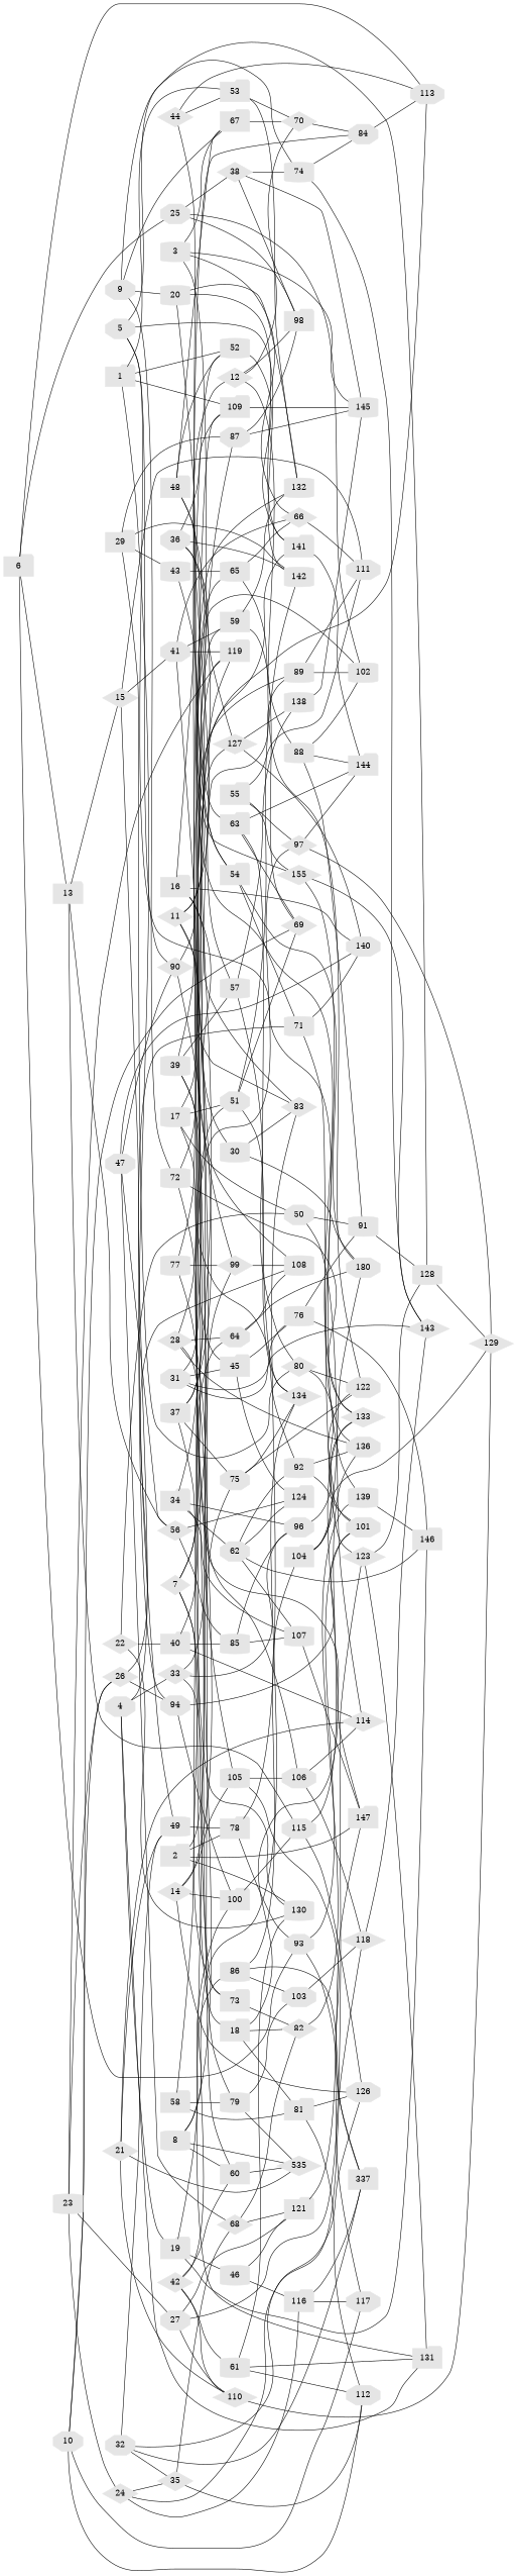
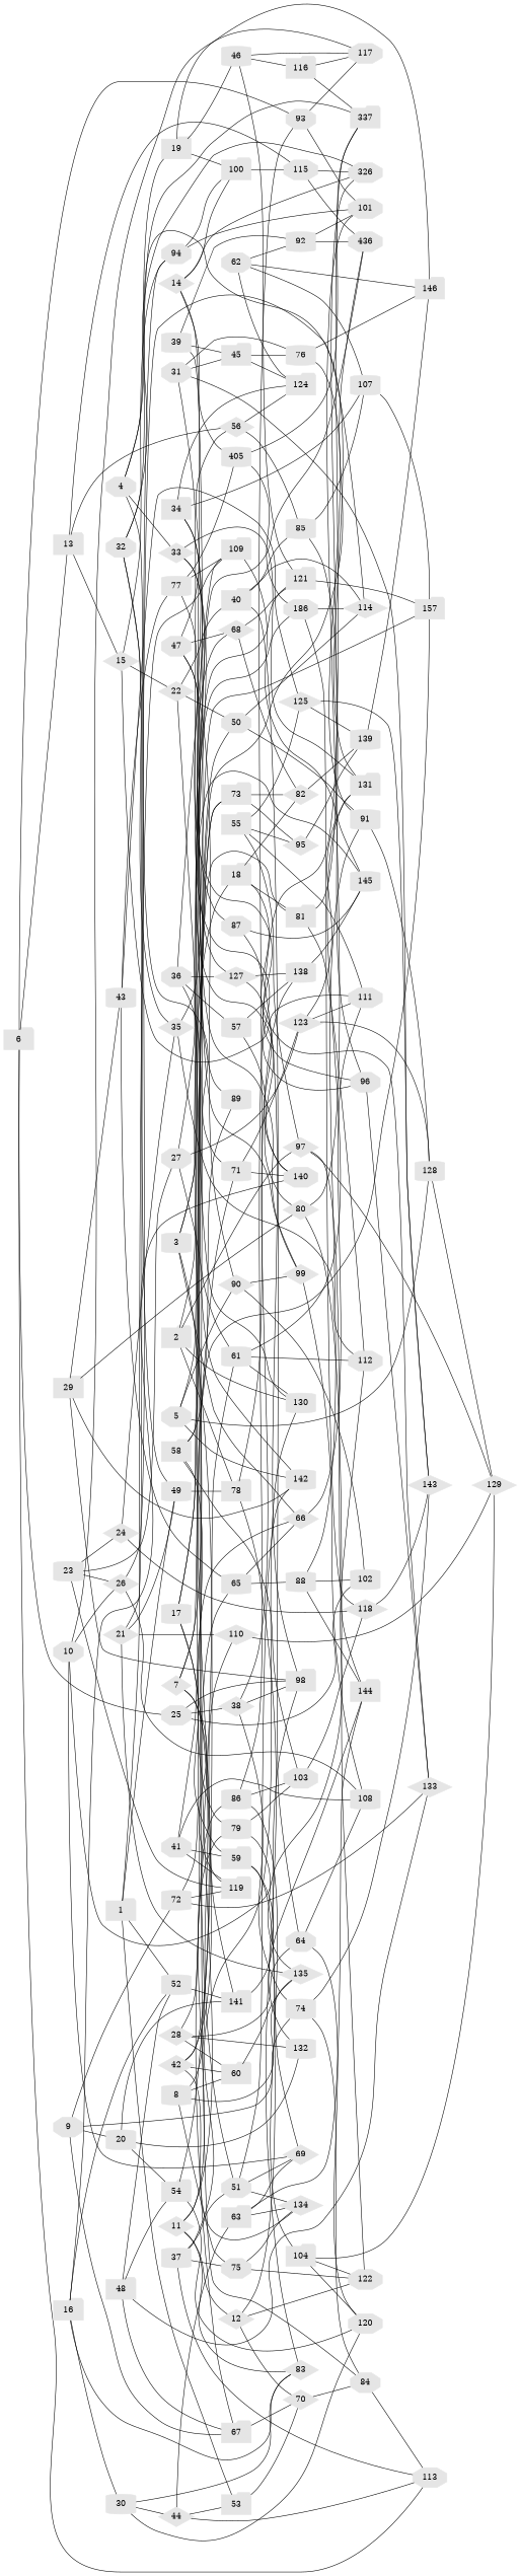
  graph {
    rankdir=LR
    node [color=gray90 shape=cylinder style=filled]
    1 [shape=folder]
    49
    52
    53 [shape=folder]
    109 [shape=folder]
    78 [shape=folder]
    141 [shape=folder]
    70 [shape=diamond]
    132
    145
    2 [shape=folder]
    97 [shape=diamond]
    130
-   147 [shape=folder]
+   147 [shape=folder label=157]
    93 [shape=octagon]
    83 [shape=diamond]
    144 [shape=folder]
    129 [shape=diamond]
    66 [shape=diamond]
    3
    67 [shape=folder]
-   106 [shape=octagon]
+   106 [shape=octagon label=186]
    111 [shape=octagon]
    114 [shape=diamond]
    118 [shape=diamond]
    4 [shape=octagon]
    19 [shape=folder]
    33 [shape=diamond]
    71
    131 [shape=folder]
    100 [shape=folder]
    46
    146 [shape=folder]
    96 [shape=octagon]
    127 [shape=diamond]
    140 [shape=octagon]
    123 [shape=diamond]
    5 [shape=octagon]
    90 [shape=diamond]
    128
-   136 [shape=octagon]
+   136 [shape=octagon label=436]
    142
    99 [shape=diamond]
    102
    6 [shape=folder]
    13 [shape=folder]
    25 [shape=octagon]
    113 [shape=octagon]
    15 [shape=diamond]
    56 [shape=diamond]
    115 [shape=octagon]
    98 [shape=folder]
    38 [shape=diamond]
    117 [shape=octagon]
    101 [shape=octagon]
    7 [shape=diamond]
    18 [shape=folder]
    73 [shape=folder]
    119 [shape=folder]
    81 [shape=folder]
    82 [shape=diamond]
    133 [shape=diamond]
+   95 [shape=diamond]
    60 [shape=folder]
    8
    75 [shape=octagon]
    86
-   135 [shape=diamond label=535]
+   135 [shape=diamond]
    122 [shape=octagon]
    134 [shape=diamond]
    n71 [label=337 shape=folder]
    103 [shape=octagon]
    104 [shape=folder]
    9 [shape=octagon]
    20
    72
    74
    54 [shape=folder]
    143 [shape=diamond]
    84 [shape=octagon]
    10 [shape=octagon]
    26 [shape=diamond]
    69 [shape=diamond]
    112 [shape=octagon]
    94 [shape=octagon]
    108
    11 [shape=diamond]
    12 [shape=diamond]
    65
    79
    88
    22 [shape=diamond]
    124 [shape=folder]
    85
-   126 [shape=octagon]
+   126 [shape=octagon label=326]
    14 [shape=diamond]
-   105
+   105 [label=405]
    50 [shape=octagon]
    40 [shape=folder]
    16 [shape=folder]
    30
    44 [shape=diamond]
-   120 [shape=octagon label=180]
+   120 [shape=octagon]
    17
    51 [shape=octagon]
    59 [shape=folder]
    91
    139
    116 [shape=folder]
    121 [shape=folder]
    21 [shape=diamond]
    110 [shape=diamond]
    64 [shape=octagon]
    23
    24 [shape=diamond]
    27 [shape=octagon]
    35 [shape=diamond]
    68 [shape=diamond]
    138
    28 [shape=diamond]
    29 [shape=folder]
    43
    80 [shape=diamond]
    87 [shape=octagon]
    77
-   125 [shape=diamond label=155]
+   125 [shape=diamond]
    63 [shape=folder]
    31 [shape=octagon]
    45 [shape=folder]
    76
    89
    32 [shape=octagon]
    34 [shape=folder]
    107
    36 [shape=octagon]
    57
    37
    39
    92
    41 [shape=octagon]
    42 [shape=diamond]
    61
    47 [shape=octagon]
    48 [shape=folder]
    55 [shape=folder]
    58 [shape=folder]
    62 [shape=octagon]
    1 -- 49
    1 -- 52
    1 -- 53
    1 -- 109
    49 -- 78
    52 -- 141
    53 -- 70
-   53 -- 132
    109 -- 145
    78 -- 93
    78 -- 83
    141 -- 144
    70 -- 84
    2 -- 78
    2 -- 97
    2 -- 130
    2 -- 147
    97 -- 144
    97 -- 129
    93 -- 117
    93 -- 101
    66 -- 111
    3 -- 145
    3 -- 66
    3 -- 67
    3 -- 106
    67 -- 70
    106 -- 114
    106 -- 118
    118 -- 143
    4 -- 19
    4 -- 33
    4 -- 71
    4 -- 131
    19 -- 100
    19 -- 46
    19 -- 146
    33 -- 131
    33 -- 96
    33 -- 127
    71 -- 140
    71 -- 123
    100 -- 115
+   46 -- 117
    46 -- 116
    46 -- 121
    96 -- 133
    127 -- 140
    127 -- 138
    123 -- 131
    123 -- 128
    5 -- 90
    5 -- 128
    5 -- 136
    5 -- 142
    90 -- 99
    90 -- 102
    128 -- 129
    99 -- 108
    6 -- 93
    6 -- 13
    6 -- 25
    6 -- 113
    13 -- 15
    13 -- 56
    13 -- 115
    25 -- 102
    25 -- 98
    25 -- 38
    15 -- 111
    15 -- 94
-   15 -- 41
+   15 -- 22
    56 -- 124
    56 -- 85
    115 -- 136
    115 -- 126
    38 -- 98
    38 -- 74
-   38 -- 145
+   38 -- 138
    7 -- 141
    7 -- 18
    7 -- 73
    7 -- 119
    18 -- 81
    18 -- 82
    18 -- 133
    73 -- 82
+   73 -- 95
    81 -- 112
    81 -- 126
    82 -- 139
+   95 -- 139
    60 -- 135
    8 -- 60
    8 -- 75
    8 -- 86
    8 -- 135
    75 -- 122
    75 -- 134
    86 -- n71
    86 -- 103
    86 -- 104
    103 -- 118
    104 -- 129
    104 -- 122
    104 -- 120
    9 -- 67
    9 -- 20
    9 -- 72
    9 -- 74
    20 -- 141
    20 -- 132
    20 -- 54
    72 -- 147
    72 -- 119
    72 -- 133
    74 -- 143
    74 -- 84
    54 -- 71
    54 -- 120
    84 -- 113
    10 -- 117
    10 -- 26
    10 -- 69
    10 -- 112
    26 -- 94
    26 -- 108
    94 -- 100
    94 -- 101
    11 -- 83
    11 -- 12
    11 -- 65
    11 -- 79
    12 -- 70
    12 -- 98
    12 -- 122
    65 -- 66
    65 -- 88
    79 -- 135
    79 -- 103
    88 -- 144
    88 -- 102
    88 -- 91
    22 -- 130
    22 -- 50
    22 -- 40
    85 -- 96
    85 -- 107
    14 -- 100
    14 -- 99
    14 -- 126
    14 -- 105
    105 -- 106
    105 -- n71
    50 -- 114
    50 -- 91
    40 -- 114
    40 -- 85
    40 -- 64
    16 -- 52
    16 -- 83
    16 -- 140
    16 -- 30
    30 -- 83
+   30 -- 44
    30 -- 120
    44 -- 53
    44 -- 113
    44 -- 63
    17 -- 73
    17 -- 50
    17 -- 51
    17 -- 59
    51 -- 142
    51 -- 134
    51 -- 69
    59 -- 132
    59 -- 69
    91 -- 128
    139 -- 146
    116 -- 117
    116 -- n71
    121 -- 147
    21 -- 49
    21 -- 114
    21 -- 135
    21 -- 110
    110 -- 129
    64 -- 108
    64 -- 120
    23 -- 119
    23 -- 26
    23 -- 24
    23 -- 27
    24 -- 118
-   24 -- 116
    24 -- 35
    27 -- 123
    27 -- 121
-   27 -- 110
+   27 -- 61
    35 -- 112
    35 -- 68
    68 -- 82
    68 -- 121
    138 -- 145
    28 -- 132
    28 -- 136
    28 -- 60
    28 -- 64
    29 -- 142
    29 -- 43
    29 -- 80
-   29 -- 87
+   29 -- 98
    43 -- 65
+   43 -- 77
    43 -- 125
    80 -- 101
    80 -- 122
    87 -- 145
    87 -- 98
    77 -- 109
    77 -- 99
    77 -- 105
    125 -- 143
    125 -- 139
    63 -- 144
    63 -- 134
    63 -- 69
    31 -- 143
    31 -- 45
    31 -- 76
    31 -- 89
    45 -- 124
    45 -- 76
    76 -- 146
    76 -- 91
-   89 -- 111
-   89 -- 102
+   123 -- 111
    32 -- 49
    32 -- n71
    32 -- 126
    32 -- 35
    34 -- 96
-   34 -- 62
+   34 -- 124
    34 -- 87
    34 -- 107
    107 -- 147
    36 -- 109
    36 -- 127
    36 -- 142
    36 -- 57
    57 -- 138
    57 -- 80
    37 -- 130
    37 -- 113
    37 -- 75
    37 -- 51
    39 -- 84
    39 -- 45
-   39 -- 57
    39 -- 92
    92 -- 136
    92 -- 101
    41 -- 66
    41 -- 119
    41 -- 108
    41 -- 59
    42 -- 60
    42 -- 134
    42 -- 110
    42 -- 61
    61 -- 130
    61 -- 131
    61 -- 112
    47 -- 140
    47 -- 90
    47 -- 56
    47 -- 68
    48 -- 52
    48 -- 67
    48 -- 133
    48 -- 54
    55 -- 97
    55 -- 111
+   55 -- 95
    55 -- 125
    58 -- 81
+   58 -- 103
    58 -- 79
    58 -- 89
    62 -- 146
    62 -- 124
    62 -- 107
    62 -- 92
  }
